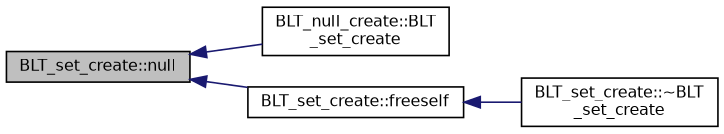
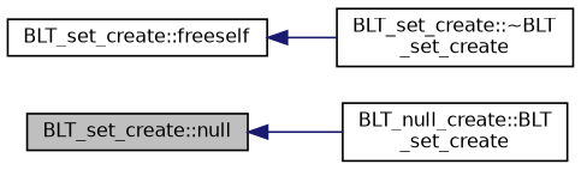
  digraph {
    fontname="DejaVu Sans"
    rankdir=LR
    node [color=black fillcolor=white fontname="DejaVu Sans" fontsize=10 shape=record style=filled]
    edge [color=midnightblue dir=back fontname="DejaVu Sans" fontsize=10 labelfontname=Helvetica labelfontsize=10 style=solid]
    n1 [fillcolor=grey75 fontcolor=black height=0.2 label="BLT_set_create::null" width=0.4]
    n2 [height=0.2 label="BLT_null_create::BLT\l_set_create" width=0.4]
    n3 [height=0.2 label="BLT_set_create::freeself" width=0.4]
    n4 [height=0.2 label="BLT_set_create::~BLT\l_set_create" width=0.4]
    n1 -> n2
-   n1 -> n3
    n3 -> n4
  }
